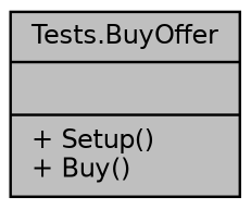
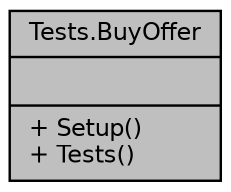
  digraph {
-   n1 [color=black fillcolor=grey75 fontcolor=black fontname=Helvetica fontsize=10 height=0.2 label="{Tests.BuyOffer\n||+ Setup()\l+ Buy()\l}" shape=record style=filled width=0.4]
+   n1 [color=black fillcolor=grey75 fontcolor=black fontname=Helvetica fontsize=10 height=0.2 label="{Tests.BuyOffer\n||+ Setup()\l+ Tests()\l}" shape=record style=filled width=0.4]
  }
